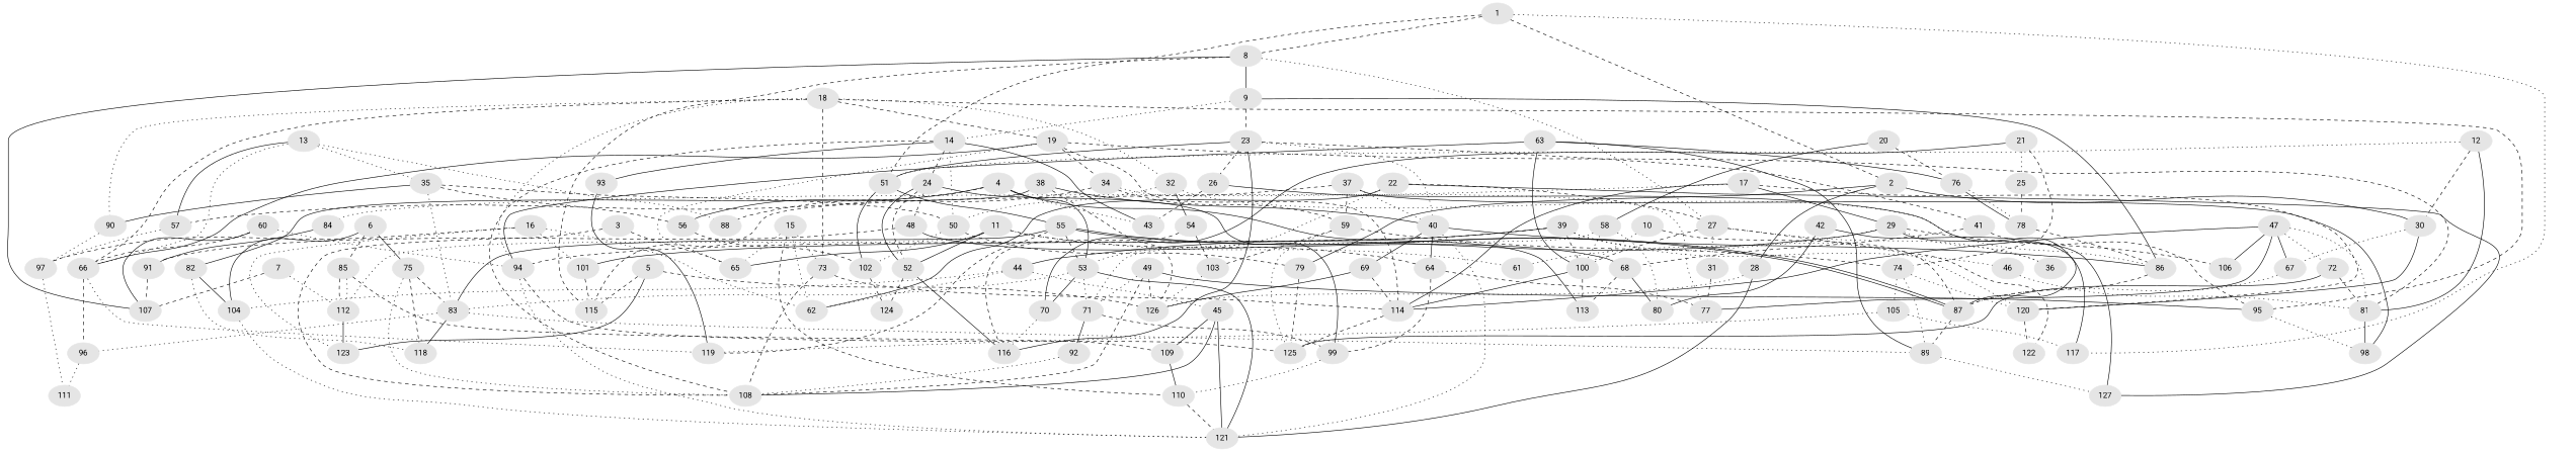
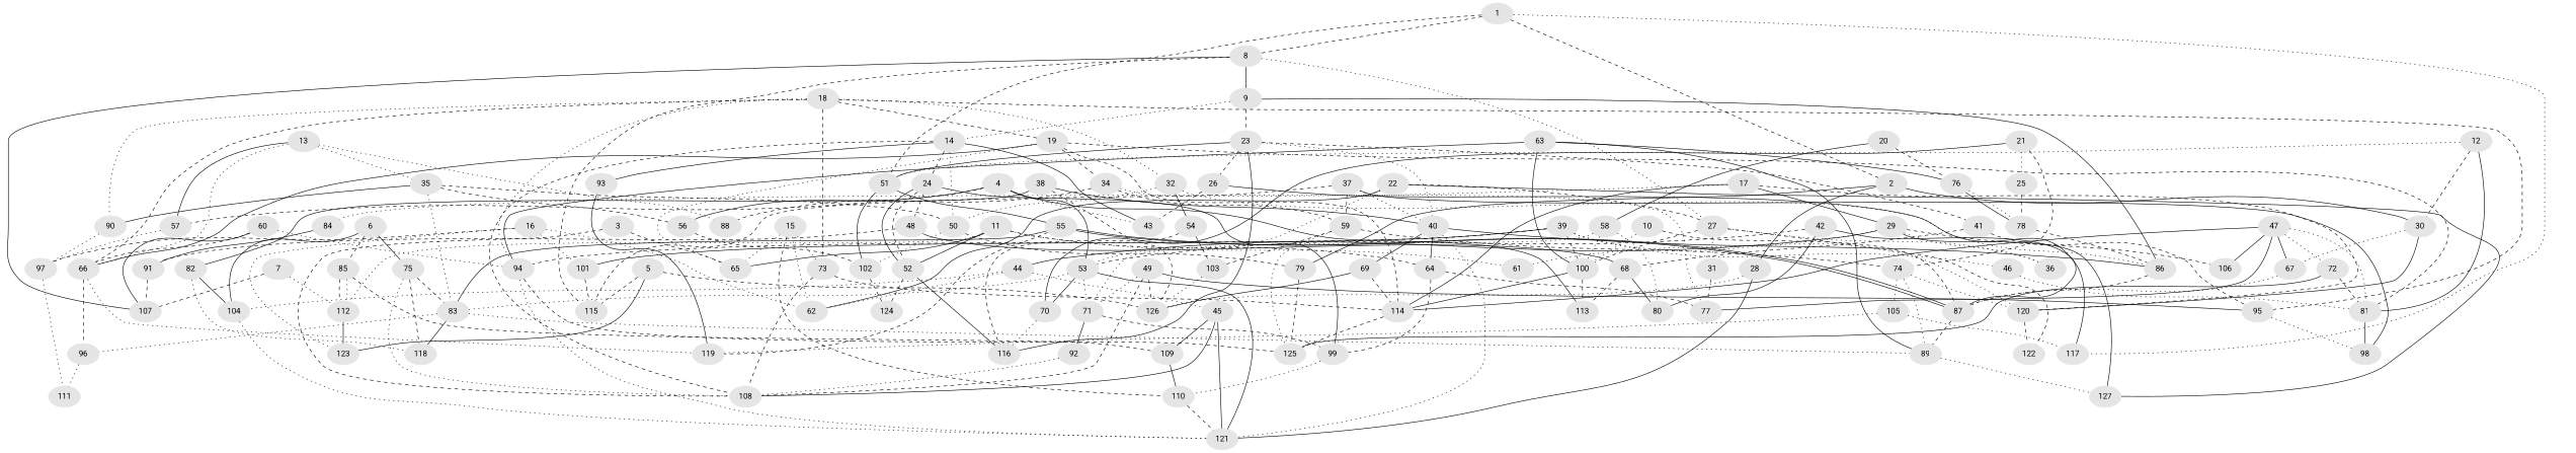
  graph {
    fontname=Roboto
    node [color=gray90 fontname=Roboto style=filled]
    edge [fontname=Roboto style=dashed]
    1
    2
    8
    51
    117
    28
    30
    79
    115
    107
    9
    27
    102
    55
    126
    121
    120
    67
    125
    3
    65
    108
    4
    43
    53
    56
    57
    113
    70
    83
    71
    97
    5
    123
    6
    75
    85
    104
    118
    112
    109
    7
    14
    23
    86
    100
    31
    36
    122
    24
    50
    93
    26
    40
    41
    116
    87
    10
    89
    114
    11
    52
    61
    64
    124
    99
    77
    12
    81
    98
    13
    35
    66
    88
    90
    119
    96
    48
    15
    62
    73
    110
    16
    101
    111
    17
    29
    84
    127
    44
    106
    91
    18
    19
    32
    94
    95
    34
    54
    59
    20
    58
    76
    80
    78
    21
    25
    74
    105
    22
    69
    68
    45
    103
    42
    37
    38
    82
    39
    46
    47
    72
    49
    92
    60
    63
    1 -- 2
    1 -- 8
    1 -- 51
    1 -- 117 [style=dotted]
    2 -- 28 [style=solid]
    2 -- 30 [style=solid]
    2 -- 79 [style=solid]
    8 -- 115
    8 -- 107 [style=solid]
    8 -- 9 [style=solid]
    8 -- 27 [style=dotted]
    51 -- 102 [style=solid]
    51 -- 55 [style=solid]
    28 -- 126 [style=dotted]
    28 -- 121 [style=solid]
    30 -- 120 [style=solid]
    30 -- 67 [style=dotted]
    79 -- 125
    9 -- 14 [style=dotted]
    9 -- 23
    9 -- 86 [style=solid]
    27 -- 100
    27 -- 31 [style=dotted]
    27 -- 36 [style=dotted]
    27 -- 122
    102 -- 124
    55 -- 83 [style=solid]
    55 -- 87 [style=solid]
    55 -- 87 [style=solid]
    55 -- 119
    120 -- 122
    67 -- 87 [style=dotted]
    3 -- 65
    3 -- 108
    4 -- 43 [style=dotted]
    4 -- 53 [style=solid]
    4 -- 56 [style=solid]
    4 -- 57
    4 -- 113 [style=solid]
    53 -- 121 [style=solid]
    53 -- 70 [style=solid]
    53 -- 83 [style=dotted]
    53 -- 71 [style=dotted]
    56 -- 102
    57 -- 97 [style=dotted]
    70 -- 116 [style=dotted]
    83 -- 118 [style=solid]
    83 -- 89 [style=dotted]
    83 -- 96 [style=dotted]
    71 -- 99
    71 -- 92 [style=solid]
    97 -- 111 [style=dotted]
    5 -- 115
    5 -- 126
    5 -- 123 [style=solid]
    6 -- 75 [style=solid]
    6 -- 85
    6 -- 104 [style=solid]
    75 -- 108 [style=dotted]
    75 -- 83
    75 -- 118
    85 -- 112
    85 -- 112 [style=dotted]
    85 -- 109
    104 -- 121 [style=dotted]
    112 -- 123 [style=solid]
    109 -- 110 [style=solid]
    7 -- 107
    7 -- 112 [style=dotted]
    14 -- 108
    14 -- 43 [style=solid]
    14 -- 24
    14 -- 50 [style=dotted]
    14 -- 93 [style=solid]
    23 -- 51 [style=solid]
    23 -- 26
    23 -- 40 [style=dotted]
    23 -- 41
    23 -- 116 [style=solid]
    86 -- 87
    100 -- 113
    100 -- 114 [style=solid]
    31 -- 77
    24 -- 52 [style=solid]
    24 -- 52
    24 -- 99 [style=solid]
    24 -- 48
    50 -- 79
    50 -- 102 [style=dotted]
    93 -- 119 [style=solid]
    26 -- 43
    26 -- 87 [style=solid]
    40 -- 121 [style=dotted]
    40 -- 86 [style=solid]
    40 -- 64 [style=solid]
    40 -- 69 [style=solid]
    41 -- 95
    41 -- 68
    87 -- 89
    10 -- 100 [style=dotted]
    10 -- 87
    89 -- 127 [style=dotted]
    114 -- 125
    11 -- 65 [style=solid]
    11 -- 112 [style=dotted]
    11 -- 52 [style=solid]
    11 -- 61 [style=dotted]
    11 -- 64
    52 -- 116 [style=solid]
    52 -- 124
    64 -- 99
    64 -- 77
    99 -- 110 [style=dotted]
    12 -- 51 [style=dotted]
    12 -- 30
    12 -- 81 [style=solid]
    81 -- 98 [style=solid]
    13 -- 57 [style=solid]
    13 -- 35 [style=dotted]
    13 -- 66 [style=dotted]
    13 -- 88 [style=dotted]
    35 -- 56
    35 -- 83 [style=dotted]
    35 -- 50
    35 -- 90 [style=solid]
    66 -- 119 [style=dotted]
    66 -- 96
    90 -- 97 [style=dotted]
    96 -- 111 [style=dotted]
    48 -- 91
    48 -- 68 [style=solid]
    15 -- 65 [style=dotted]
    15 -- 62 [style=dotted]
    15 -- 73 [style=dotted]
    15 -- 110
    73 -- 108
    73 -- 114
    110 -- 121
    16 -- 97
    16 -- 123 [style=dotted]
    16 -- 62 [style=dotted]
    16 -- 101 [style=dotted]
    101 -- 115
    17 -- 120
    17 -- 114 [style=solid]
    17 -- 29 [style=solid]
    17 -- 84 [style=dotted]
    29 -- 36 [style=dotted]
    29 -- 61 [style=dotted]
    29 -- 127 [style=solid]
    29 -- 44 [style=solid]
    29 -- 106
    84 -- 91 [style=solid]
    44 -- 104 [style=dotted]
    44 -- 62 [style=dotted]
    44 -- 45 [style=dotted]
    91 -- 107
    18 -- 66
    18 -- 90 [style=dotted]
    18 -- 73
    18 -- 19
    18 -- 32 [style=dotted]
    18 -- 94 [style=dotted]
    18 -- 95
    19 -- 65 [style=dotted]
    19 -- 114
    19 -- 81
    19 -- 66 [style=solid]
    19 -- 34
    32 -- 86 [style=dotted]
    32 -- 50 [style=dotted]
    32 -- 54 [style=solid]
    94 -- 121 [style=dotted]
    94 -- 125
    95 -- 98 [style=dotted]
    34 -- 77 [style=dotted]
    34 -- 88
    34 -- 59
    54 -- 116
    54 -- 103
    59 -- 125 [style=dotted]
    59 -- 74
    59 -- 103
    20 -- 58 [style=solid]
    20 -- 76
    58 -- 71 [style=dotted]
    58 -- 100 [style=dotted]
    58 -- 80 [style=dotted]
    76 -- 78 [style=solid]
    76 -- 78 [style=dotted]
    78 -- 86
    21 -- 70 [style=solid]
    21 -- 25 [style=dotted]
    21 -- 74
    25 -- 78
    74 -- 120 [style=dotted]
    74 -- 89 [style=dotted]
    74 -- 105 [style=dotted]
    105 -- 117 [style=dotted]
    105 -- 119 [style=dotted]
    22 -- 27
    22 -- 53 [style=dotted]
    22 -- 62 [style=solid]
    22 -- 127 [style=solid]
    69 -- 126 [style=solid]
    69 -- 114
    68 -- 113
    68 -- 80 [style=solid]
    45 -- 121 [style=solid]
    45 -- 108 [style=solid]
    45 -- 109 [style=solid]
    103 -- 126 [style=dotted]
    42 -- 117 [style=solid]
-   55 -- 53
+   42 -- 53
    42 -- 80 [style=solid]
    37 -- 115
    37 -- 40 [style=dotted]
    37 -- 98 [style=solid]
    37 -- 59
    38 -- 126
    38 -- 40 [style=solid]
    38 -- 82 [style=solid]
    82 -- 104 [style=solid]
    82 -- 118 [style=dotted]
    39 -- 120 [style=dotted]
    39 -- 100
    39 -- 101 [style=solid]
    39 -- 94
    39 -- 46 [style=dotted]
    46 -- 81 [style=dotted]
    47 -- 67 [style=solid]
    47 -- 114 [style=solid]
    47 -- 77 [style=solid]
    47 -- 81 [style=dotted]
    47 -- 106 [style=solid]
    47 -- 72 [style=dotted]
    72 -- 125 [style=solid]
    72 -- 81
    49 -- 126
    49 -- 108
    49 -- 71 [style=dotted]
    49 -- 95 [style=solid]
    92 -- 108 [style=dotted]
    60 -- 107 [style=solid]
    60 -- 66
    60 -- 94 [style=dotted]
    63 -- 100 [style=solid]
    63 -- 89 [style=solid]
    63 -- 94 [style=solid]
    63 -- 76 [style=solid]
  }
